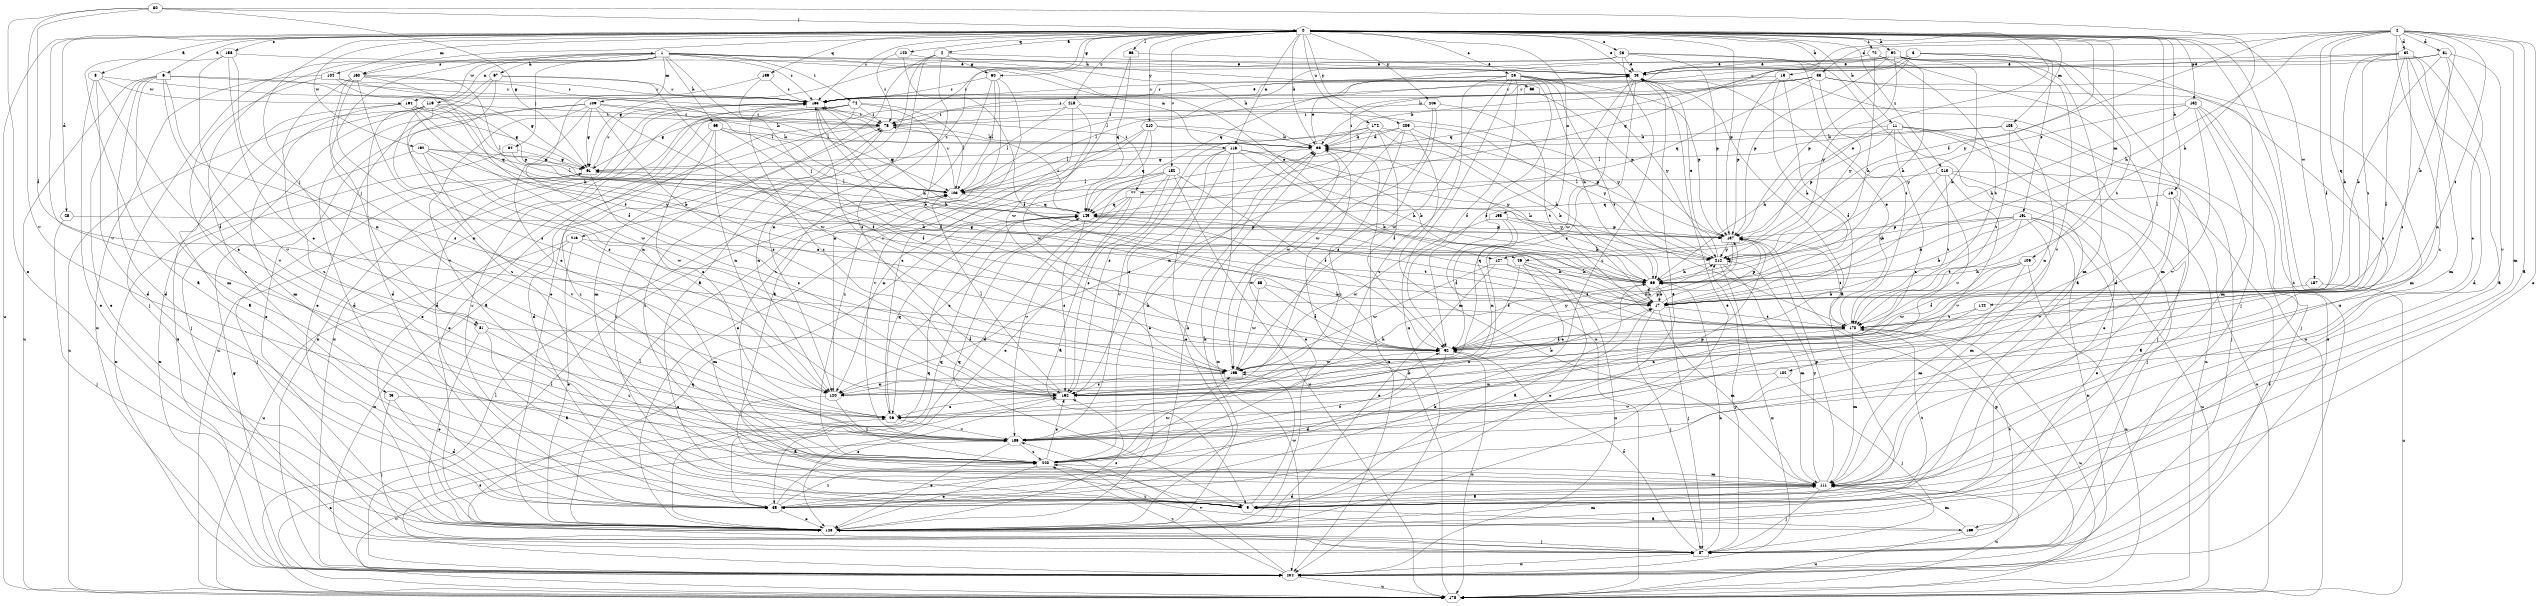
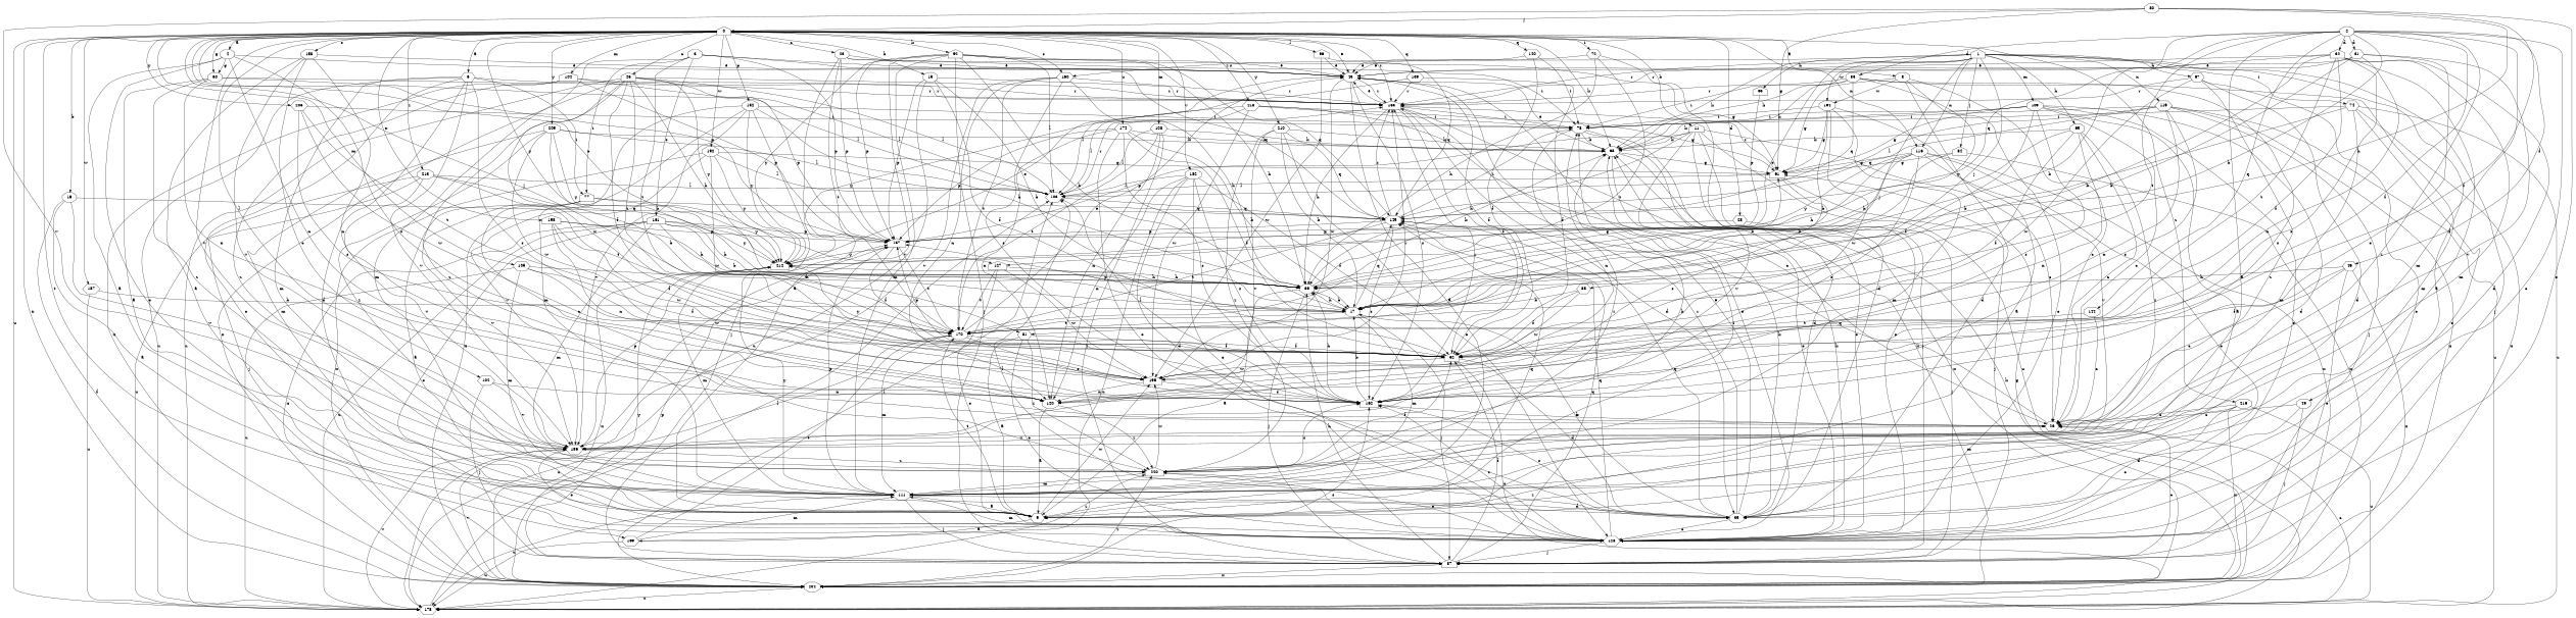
  strict digraph {
    node [shape=octagon]
    0 [shape=house]
    4
-   6 [shape=house]
+   6 [shape=hexagon]
    8
    11 [shape=house]
    15
    16
    23
    25 [shape=house]
    28 [shape=hexagon]
    43
    60
    72 [shape=hexagon]
    81 [shape=hexagon]
    92 [shape=house]
    95
    96 [shape=house]
    102 [shape=hexagon]
    104 [shape=house]
    105 [shape=hexagon]
    108 [shape=hexagon]
    116
    127 [shape=house]
    132
    137 [shape=house]
    139 [shape=hexagon]
    140 [shape=hexagon]
    153 [shape=house]
    158
    160 [shape=hexagon]
    169 [shape=hexagon]
    174 [shape=hexagon]
    178 [shape=hexagon]
    182
    186 [shape=hexagon]
    187 [shape=hexagon]
    192
    198 [shape=house]
    204
    205 [shape=hexagon]
    209
    210 [shape=hexagon]
    212 [shape=house]
    213
    216
    218 [shape=hexagon]
    9 [shape=hexagon]
    128 [shape=hexagon]
    120
    162 [shape=house]
    111
    77 [shape=house]
    35
    194
    26 [shape=hexagon]
    61 [shape=house]
    87 [shape=house]
    69
    17
    52 [shape=house]
    145
    170
    220 [shape=house]
    78
    195 [shape=house]
    103 [shape=hexagon]
    80
    1 [shape=house]
    45
    63 [shape=house]
    65
    67 [shape=hexagon]
    74 [shape=hexagon]
    84 [shape=house]
    85 [shape=hexagon]
    109
    119 [shape=hexagon]
    2
    31 [shape=hexagon]
    32 [shape=house]
    33
    46 [shape=hexagon]
    144
    3
    161 [shape=house]
    0 -> 4 [label=a]
    0 -> 6 [label=a]
    0 -> 8 [label=a]
    0 -> 11 [label=b]
    0 -> 15 [label=b]
    0 -> 16 [label=b]
    0 -> 23 [label=c]
    0 -> 25 [label=c]
    0 -> 28 [label=d]
    0 -> 43 [label=e]
    0 -> 60 [label=g]
    0 -> 72 [label=i]
    0 -> 81 [label=j]
    0 -> 92 [label=k]
    0 -> 95 [label=k]
    0 -> 96 [label=l]
    0 -> 102 [label=l]
    0 -> 104 [label=m]
    0 -> 105 [label=m]
    0 -> 108 [label=m]
    0 -> 116 [label=n]
    0 -> 127 [label=o]
    0 -> 132 [label=p]
    0 -> 137 [label=p]
    0 -> 139 [label=q]
    0 -> 140 [label=q]
    0 -> 153 [label=r]
    0 -> 158 [label=s]
    0 -> 160 [label=s]
    0 -> 169 [label=t]
    0 -> 174 [label=u]
    0 -> 178 [label=u]
    0 -> 182 [label=v]
    0 -> 186 [label=v]
    0 -> 187 [label=w]
    0 -> 192 [label=w]
    0 -> 198 [label=x]
    0 -> 204 [label=x]
    0 -> 205 [label=y]
    0 -> 209 [label=y]
    0 -> 210 [label=y]
    0 -> 212 [label=y]
    0 -> 213 [label=z]
    0 -> 216 [label=z]
    0 -> 218 [label=z]
    4 -> 43 [label=e]
    4 -> 60 [label=g]
    4 -> 9 [label=a]
    4 -> 128 [label=o]
    4 -> 120 [label=n]
    4 -> 162 [label=s]
    6 -> 153 [label=r]
    6 -> 178 [label=u]
    6 -> 186 [label=v]
    6 -> 128 [label=o]
    6 -> 162 [label=s]
    6 -> 111 [label=m]
    6 -> 77 [label=i]
    6 -> 35 [label=d]
    8 -> 128 [label=o]
    8 -> 35 [label=d]
    8 -> 194 [label=w]
    8 -> 26 [label=c]
    8 -> 61 [label=g]
    11 -> 95 [label=k]
    11 -> 137 [label=p]
    11 -> 178 [label=u]
    11 -> 186 [label=v]
    11 -> 128 [label=o]
    11 -> 26 [label=c]
    11 -> 87 [label=j]
    11 -> 69 [label=h]
    15 -> 137 [label=p]
    15 -> 153 [label=r]
    15 -> 178 [label=u]
    15 -> 17 [label=b]
    15 -> 52 [label=f]
    16 -> 186 [label=v]
    16 -> 204 [label=f]
    16 -> 9 [label=a]
    16 -> 145 [label=q]
    23 -> 43 [label=e]
    23 -> 137 [label=p]
    23 -> 9 [label=a]
    23 -> 61 [label=g]
    23 -> 170 [label=t]
-   23 -> 220 [label=z]
    23 -> 78 [label=i]
    25 -> 137 [label=p]
    25 -> 153 [label=r]
    25 -> 178 [label=u]
    25 -> 204 [label=x]
    25 -> 212 [label=y]
    25 -> 69 [label=h]
    25 -> 52 [label=f]
    25 -> 170 [label=t]
    25 -> 220 [label=z]
    25 -> 195 [label=w]
    25 -> 103 [label=l]
    28 -> 137 [label=p]
    28 -> 87 [label=j]
    43 -> 153 [label=r]
    43 -> 9 [label=a]
    43 -> 162 [label=s]
    43 -> 52 [label=f]
    43 -> 195 [label=w]
    60 -> 153 [label=r]
    60 -> 9 [label=a]
    60 -> 120 [label=n]
    60 -> 220 [label=z]
    60 -> 103 [label=l]
    72 -> 43 [label=e]
    72 -> 35 [label=d]
    72 -> 69 [label=h]
    72 -> 170 [label=t]
    81 -> 9 [label=a]
    81 -> 128 [label=o]
    81 -> 52 [label=f]
    81 -> 220 [label=z]
    92 -> 43 [label=e]
    92 -> 137 [label=p]
    92 -> 186 [label=v]
    92 -> 212 [label=y]
    92 -> 111 [label=m]
    92 -> 87 [label=j]
    92 -> 69 [label=h]
    92 -> 17 [label=b]
    92 -> 145 [label=q]
    92 -> 103 [label=l]
    95 -> 43 [label=e]
    95 -> 204 [label=x]
    95 -> 128 [label=o]
    95 -> 61 [label=g]
    96 -> 43 [label=e]
    96 -> 145 [label=q]
    96 -> 195 [label=w]
    102 -> 186 [label=v]
    102 -> 120 [label=n]
    102 -> 87 [label=j]
    104 -> 137 [label=p]
    104 -> 153 [label=r]
    104 -> 204 [label=x]
    104 -> 220 [label=z]
    104 -> 103 [label=l]
    105 -> 178 [label=u]
    105 -> 111 [label=m]
    105 -> 69 [label=h]
    105 -> 52 [label=f]
    105 -> 195 [label=w]
    108 -> 95 [label=k]
    108 -> 120 [label=n]
    108 -> 87 [label=j]
    108 -> 170 [label=t]
    108 -> 103 [label=l]
    116 -> 186 [label=v]
    116 -> 204 [label=x]
    116 -> 212 [label=y]
    116 -> 128 [label=o]
    116 -> 162 [label=s]
    116 -> 61 [label=g]
    116 -> 69 [label=h]
    116 -> 17 [label=b]
    127 -> 128 [label=o]
    127 -> 69 [label=h]
    127 -> 170 [label=t]
    127 -> 195 [label=w]
    132 -> 186 [label=v]
    132 -> 204 [label=x]
    132 -> 212 [label=y]
    132 -> 111 [label=m]
    132 -> 87 [label=j]
    132 -> 69 [label=h]
    132 -> 78 [label=i]
    137 -> 212 [label=y]
    137 -> 52 [label=f]
    137 -> 170 [label=t]
    139 -> 153 [label=r]
    139 -> 52 [label=f]
    139 -> 103 [label=l]
    140 -> 43 [label=e]
    140 -> 52 [label=f]
    140 -> 78 [label=i]
    153 -> 43 [label=e]
    153 -> 204 [label=x]
    153 -> 35 [label=d]
    153 -> 69 [label=h]
    153 -> 52 [label=f]
    153 -> 78 [label=i]
    158 -> 43 [label=e]
    158 -> 186 [label=v]
    158 -> 9 [label=a]
    158 -> 120 [label=n]
    158 -> 26 [label=c]
    160 -> 153 [label=r]
    160 -> 186 [label=v]
    160 -> 120 [label=n]
    160 -> 162 [label=s]
    160 -> 69 [label=h]
    160 -> 170 [label=t]
-   160 -> 220 [label=z]
    169 -> 178 [label=u]
    169 -> 111 [label=m]
    169 -> 170 [label=t]
    169 -> 220 [label=z]
    174 -> 95 [label=k]
    174 -> 137 [label=p]
    174 -> 128 [label=o]
    174 -> 120 [label=n]
    174 -> 162 [label=s]
    174 -> 17 [label=b]
    174 -> 52 [label=f]
    178 -> 95 [label=k]
    178 -> 186 [label=v]
    178 -> 26 [label=c]
    178 -> 103 [label=l]
    182 -> 178 [label=u]
    182 -> 128 [label=o]
    182 -> 120 [label=n]
    182 -> 162 [label=s]
    182 -> 35 [label=d]
    182 -> 52 [label=f]
    182 -> 103 [label=l]
    186 -> 137 [label=p]
    186 -> 128 [label=o]
    186 -> 220 [label=z]
    187 -> 178 [label=u]
    187 -> 17 [label=b]
    192 -> 186 [label=v]
    192 -> 204 [label=x]
    192 -> 212 [label=y]
    192 -> 61 [label=g]
    192 -> 195 [label=w]
    192 -> 103 [label=l]
    198 -> 137 [label=p]
    198 -> 120 [label=n]
    198 -> 69 [label=h]
    198 -> 52 [label=f]
    198 -> 195 [label=w]
    204 -> 137 [label=p]
    204 -> 178 [label=u]
    204 -> 186 [label=v]
    204 -> 162 [label=s]
    204 -> 61 [label=g]
    204 -> 220 [label=z]
    204 -> 103 [label=l]
    205 -> 162 [label=s]
    205 -> 170 [label=t]
    205 -> 78 [label=i]
    205 -> 195 [label=w]
-   209 -> 95 [label=d]
+   209 -> 95 [label=k]
    209 -> 212 [label=y]
    209 -> 111 [label=m]
    209 -> 69 [label=h]
    209 -> 220 [label=z]
    209 -> 195 [label=w]
    209 -> 103 [label=l]
    210 -> 95 [label=k]
    210 -> 186 [label=v]
    210 -> 128 [label=o]
    210 -> 17 [label=b]
    210 -> 145 [label=q]
    210 -> 220 [label=z]
    212 -> 43 [label=e]
    212 -> 204 [label=x]
    212 -> 111 [label=m]
    212 -> 69 [label=h]
    213 -> 178 [label=u]
    213 -> 186 [label=v]
    213 -> 87 [label=j]
    213 -> 17 [label=b]
    213 -> 170 [label=t]
    213 -> 103 [label=l]
    216 -> 178 [label=u]
    216 -> 204 [label=x]
    216 -> 128 [label=o]
    216 -> 111 [label=m]
-   216 -> 46 [label=c]
+   216 -> 26 [label=c]
    218 -> 212 [label=y]
    218 -> 26 [label=c]
    218 -> 61 [label=g]
    218 -> 78 [label=i]
    218 -> 195 [label=w]
    218 -> 103 [label=l]
    9 -> 169 [label=a]
    9 -> 145 [label=q]
    9 -> 170 [label=t]
    9 -> 78 [label=i]
    9 -> 195 [label=w]
    128 -> 43 [label=e]
    128 -> 95 [label=k]
    128 -> 162 [label=s]
    128 -> 111 [label=m]
    128 -> 87 [label=j]
    128 -> 145 [label=q]
    128 -> 103 [label=l]
    120 -> 9 [label=a]
    120 -> 220 [label=z]
    162 -> 153 [label=r]
    162 -> 26 [label=c]
    162 -> 69 [label=h]
    162 -> 17 [label=b]
    162 -> 103 [label=l]
    111 -> 137 [label=p]
    111 -> 178 [label=u]
    111 -> 212 [label=y]
    111 -> 9 [label=a]
    111 -> 35 [label=d]
    111 -> 87 [label=j]
    111 -> 78 [label=i]
    77 -> 186 [label=v]
    77 -> 212 [label=y]
    77 -> 9 [label=a]
    77 -> 26 [label=c]
    77 -> 145 [label=q]
    35 -> 43 [label=e]
    35 -> 95 [label=k]
    35 -> 153 [label=r]
    35 -> 128 [label=o]
    35 -> 162 [label=s]
    35 -> 17 [label=b]
    35 -> 145 [label=q]
    35 -> 220 [label=z]
    194 -> 9 [label=a]
    194 -> 111 [label=m]
    194 -> 61 [label=g]
    194 -> 17 [label=b]
    194 -> 78 [label=i]
    194 -> 195 [label=w]
    26 -> 186 [label=v]
    26 -> 145 [label=q]
    61 -> 153 [label=r]
    61 -> 162 [label=s]
    61 -> 87 [label=j]
    61 -> 103 [label=l]
    87 -> 204 [label=x]
    87 -> 212 [label=y]
+   87 -> 26 [label=c]
    87 -> 69 [label=h]
    87 -> 52 [label=f]
    87 -> 145 [label=q]
    69 -> 95 [label=k]
    69 -> 9 [label=a]
    69 -> 61 [label=g]
    69 -> 87 [label=j]
    69 -> 17 [label=b]
    17 -> 137 [label=p]
    17 -> 111 [label=m]
    17 -> 87 [label=j]
    17 -> 69 [label=h]
    17 -> 145 [label=q]
    17 -> 170 [label=t]
    52 -> 137 [label=p]
    52 -> 178 [label=u]
    52 -> 212 [label=y]
    52 -> 35 [label=d]
    52 -> 195 [label=w]
    145 -> 137 [label=p]
    145 -> 153 [label=r]
    145 -> 162 [label=s]
    145 -> 170 [label=t]
    145 -> 78 [label=i]
    170 -> 43 [label=e]
    170 -> 178 [label=u]
    170 -> 162 [label=s]
    170 -> 111 [label=m]
    170 -> 52 [label=f]
    220 -> 95 [label=k]
    220 -> 128 [label=o]
    220 -> 162 [label=s]
    220 -> 111 [label=m]
    220 -> 52 [label=f]
    220 -> 195 [label=w]
    78 -> 95 [label=k]
    78 -> 128 [label=o]
    78 -> 120 [label=n]
    78 -> 35 [label=d]
    195 -> 153 [label=r]
    195 -> 120 [label=n]
    195 -> 162 [label=s]
    103 -> 153 [label=r]
    103 -> 145 [label=q]
    80 -> 0 [label=j]
    80 -> 186 [label=v]
    80 -> 128 [label=o]
    80 -> 61 [label=g]
    80 -> 69 [label=h]
    80 -> 52 [label=f]
    1 -> 81 [label=j]
    1 -> 95 [label=k]
    1 -> 116 [label=n]
    1 -> 127 [label=o]
    1 -> 153 [label=r]
    1 -> 160 [label=s]
    1 -> 194 [label=w]
    1 -> 87 [label=j]
    1 -> 45 [label=f]
    1 -> 63 [label=h]
    1 -> 65 [label=h]
    1 -> 67 [label=h]
    1 -> 74 [label=i]
    1 -> 84 [label=j]
    1 -> 85 [label=j]
    1 -> 109 [label=m]
    1 -> 119 [label=n]
    45 -> 35 [label=d]
    45 -> 26 [label=c]
    45 -> 87 [label=j]
    63 -> 137 [label=p]
    65 -> 95 [label=k]
    65 -> 120 [label=n]
    65 -> 26 [label=c]
    65 -> 69 [label=h]
    65 -> 52 [label=f]
    65 -> 220 [label=z]
    67 -> 153 [label=r]
    67 -> 128 [label=o]
    67 -> 35 [label=d]
    67 -> 220 [label=z]
    67 -> 195 [label=w]
    74 -> 178 [label=u]
    74 -> 204 [label=x]
    74 -> 128 [label=o]
    74 -> 111 [label=m]
    74 -> 17 [label=b]
    74 -> 78 [label=i]
-   74 -> 103 [label=l]
    84 -> 204 [label=x]
    84 -> 61 [label=g]
    84 -> 17 [label=b]
    85 -> 17 [label=b]
    85 -> 52 [label=f]
    85 -> 195 [label=w]
    109 -> 95 [label=k]
    109 -> 9 [label=a]
    109 -> 128 [label=o]
    109 -> 162 [label=s]
    109 -> 35 [label=d]
    109 -> 26 [label=c]
    109 -> 61 [label=g]
    109 -> 52 [label=f]
    109 -> 78 [label=i]
    119 -> 178 [label=u]
    119 -> 204 [label=x]
    119 -> 120 [label=n]
    119 -> 162 [label=s]
    119 -> 87 [label=j]
    119 -> 145 [label=q]
    119 -> 78 [label=i]
    119 -> 103 [label=l]
    2 -> 9 [label=a]
    2 -> 128 [label=o]
    2 -> 111 [label=m]
    2 -> 69 [label=h]
    2 -> 17 [label=b]
    2 -> 52 [label=f]
    2 -> 145 [label=q]
    2 -> 170 [label=t]
    2 -> 220 [label=z]
    2 -> 31 [label=d]
    2 -> 32 [label=d]
    2 -> 33 [label=d]
    2 -> 46 [label=f]
    2 -> 144 [label=q]
    31 -> 43 [label=e]
    31 -> 95 [label=k]
    31 -> 186 [label=v]
    31 -> 120 [label=n]
    31 -> 26 [label=c]
    31 -> 17 [label=b]
    32 -> 43 [label=e]
    32 -> 153 [label=r]
    32 -> 9 [label=a]
    32 -> 162 [label=s]
    32 -> 111 [label=m]
    32 -> 35 [label=d]
    32 -> 17 [label=b]
    32 -> 52 [label=f]
    32 -> 170 [label=t]
    33 -> 95 [label=k]
    33 -> 153 [label=r]
    33 -> 212 [label=y]
    33 -> 162 [label=s]
    33 -> 111 [label=m]
    33 -> 145 [label=q]
    33 -> 78 [label=i]
    46 -> 204 [label=x]
    46 -> 128 [label=o]
    46 -> 26 [label=c]
    46 -> 69 [label=h]
    46 -> 52 [label=f]
    144 -> 26 [label=c]
    144 -> 170 [label=t]
    3 -> 43 [label=e]
    3 -> 137 [label=p]
    3 -> 111 [label=m]
    3 -> 77 [label=i]
    3 -> 145 [label=q]
    3 -> 170 [label=t]
    3 -> 161 [label=s]
    161 -> 137 [label=p]
    161 -> 178 [label=u]
    161 -> 204 [label=x]
    161 -> 212 [label=y]
    161 -> 128 [label=o]
    161 -> 111 [label=m]
    161 -> 69 [label=h]
    161 -> 17 [label=b]
    161 -> 170 [label=t]
  }
